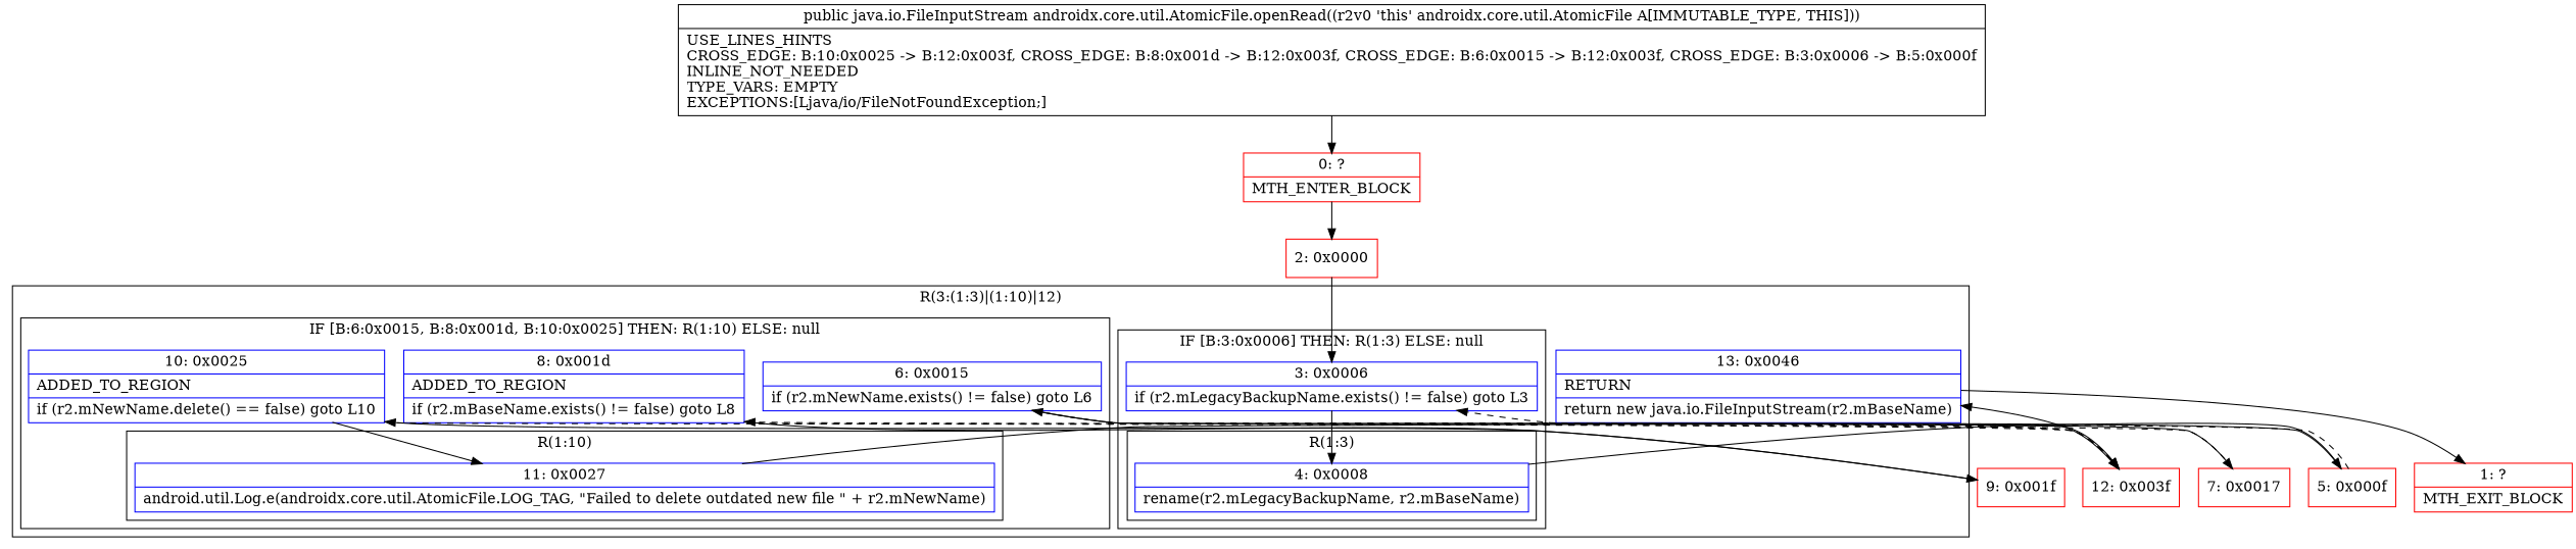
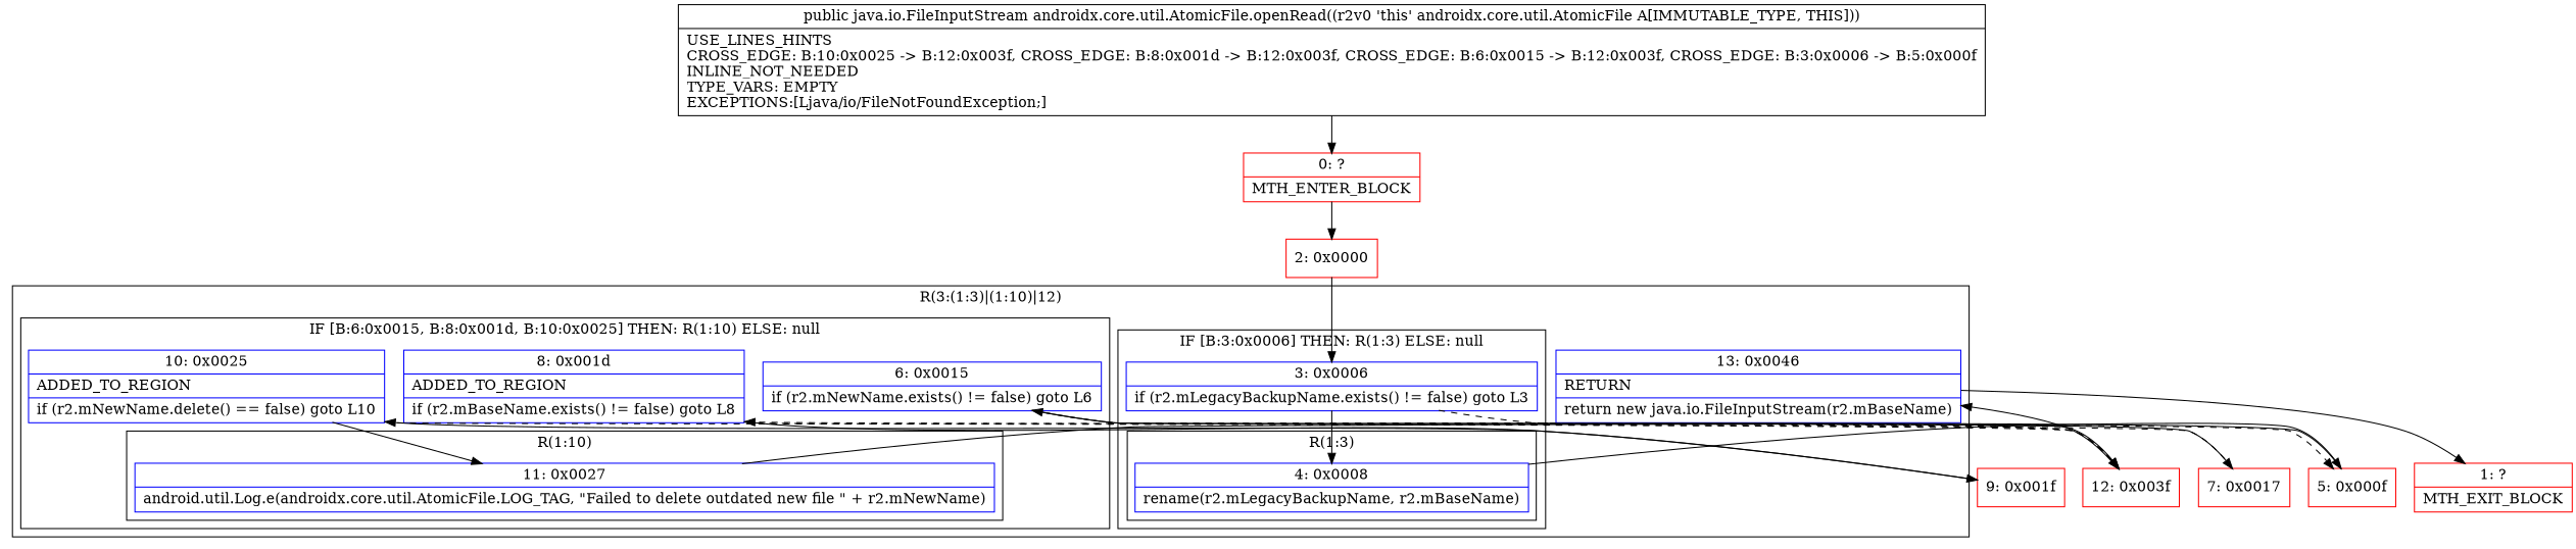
  digraph {
    node [color=blue shape=record]
    n1 [label="{4\:\ 0x0008|rename(r2.mLegacyBackupName, r2.mBaseName)\l}"]
    n2 [label="{3\:\ 0x0006|if (r2.mLegacyBackupName.exists() != false) goto L3\l}"]
    n3 [label="{11\:\ 0x0027|android.util.Log.e(androidx.core.util.AtomicFile.LOG_TAG, \"Failed to delete outdated new file \" + r2.mNewName)\l}"]
    n4 [label="{6\:\ 0x0015|if (r2.mNewName.exists() != false) goto L6\l}"]
    n5 [label="{8\:\ 0x001d|ADDED_TO_REGION\l|if (r2.mBaseName.exists() != false) goto L8\l}"]
    n6 [label="{10\:\ 0x0025|ADDED_TO_REGION\l|if (r2.mNewName.delete() == false) goto L10\l}"]
    n7 [label="{13\:\ 0x0046|RETURN\l|return new java.io.FileInputStream(r2.mBaseName)\l}"]
    n8 [color=red label="{5\:\ 0x000f}"]
    n9 [color=red label="{12\:\ 0x003f}"]
    n10 [color=red label="{7\:\ 0x0017}"]
    n11 [color=red label="{9\:\ 0x001f}"]
    n12 [color=red label="{1\:\ ?|MTH_EXIT_BLOCK\l}"]
    n13 [color=red label="{0\:\ ?|MTH_ENTER_BLOCK\l}"]
    n14 [color=red label="{2\:\ 0x0000}"]
    n15 [label="{public java.io.FileInputStream androidx.core.util.AtomicFile.openRead((r2v0 'this' androidx.core.util.AtomicFile A[IMMUTABLE_TYPE, THIS]))  | USE_LINES_HINTS\lCROSS_EDGE: B:10:0x0025 \-\> B:12:0x003f, CROSS_EDGE: B:8:0x001d \-\> B:12:0x003f, CROSS_EDGE: B:6:0x0015 \-\> B:12:0x003f, CROSS_EDGE: B:3:0x0006 \-\> B:5:0x000f\lINLINE_NOT_NEEDED\lTYPE_VARS: EMPTY\lEXCEPTIONS:[Ljava\/io\/FileNotFoundException;]\l}" color=""]
    subgraph cluster_1 {
      label="R(3:(1:3)|(1:10)|12)"
      n7
      subgraph cluster_2 {
        label="IF [B:3:0x0006] THEN: R(1:3) ELSE: null"
        n2
        subgraph cluster_3 {
          label="R(1:3)"
          n1
        }
      }
      subgraph cluster_4 {
        label="IF [B:6:0x0015, B:8:0x001d, B:10:0x0025] THEN: R(1:10) ELSE: null"
        n4
        n5
        n6
        subgraph cluster_5 {
          label="R(1:10)"
          n3
        }
      }
    }
    n1 -> n8
    n2 -> n1
-   n8 -> n2 [style=dashed]
+   n2 -> n8 [style=dashed]
    n3 -> n9
    n4 -> n9 [style=dashed]
    n4 -> n10
    n5 -> n9 [style=dashed]
    n5 -> n11
    n6 -> n3
    n6 -> n9 [style=dashed]
    n7 -> n12
    n8 -> n4
    n9 -> n7
    n10 -> n5 [style=dashed]
    n11 -> n6
    n13 -> n14
    n14 -> n2
    n15 -> n13
  }
